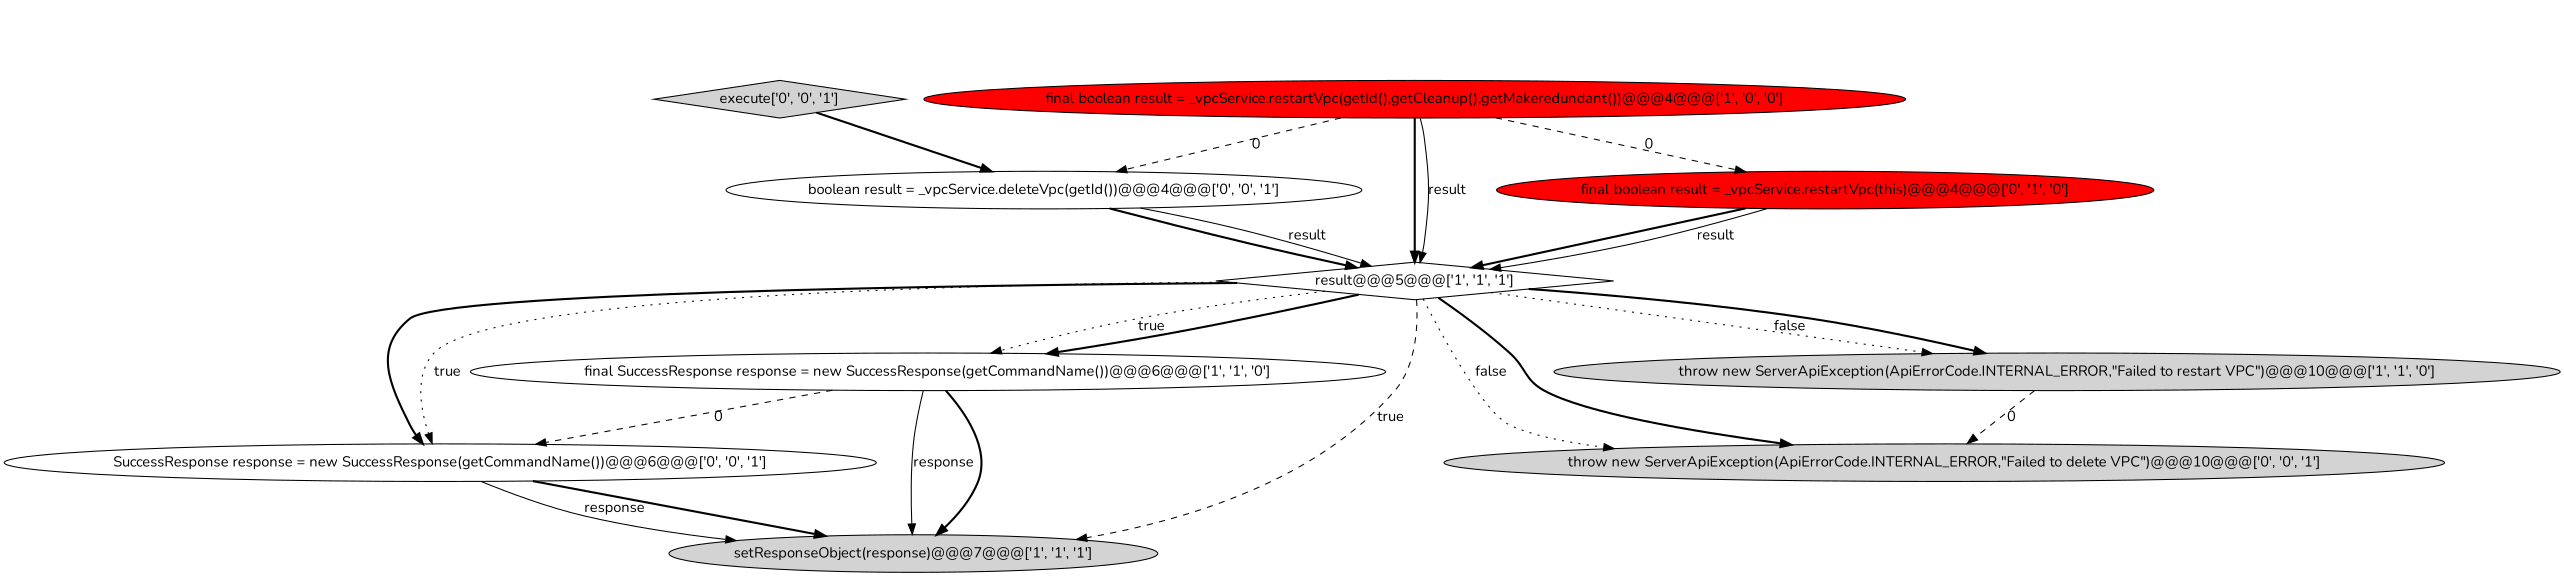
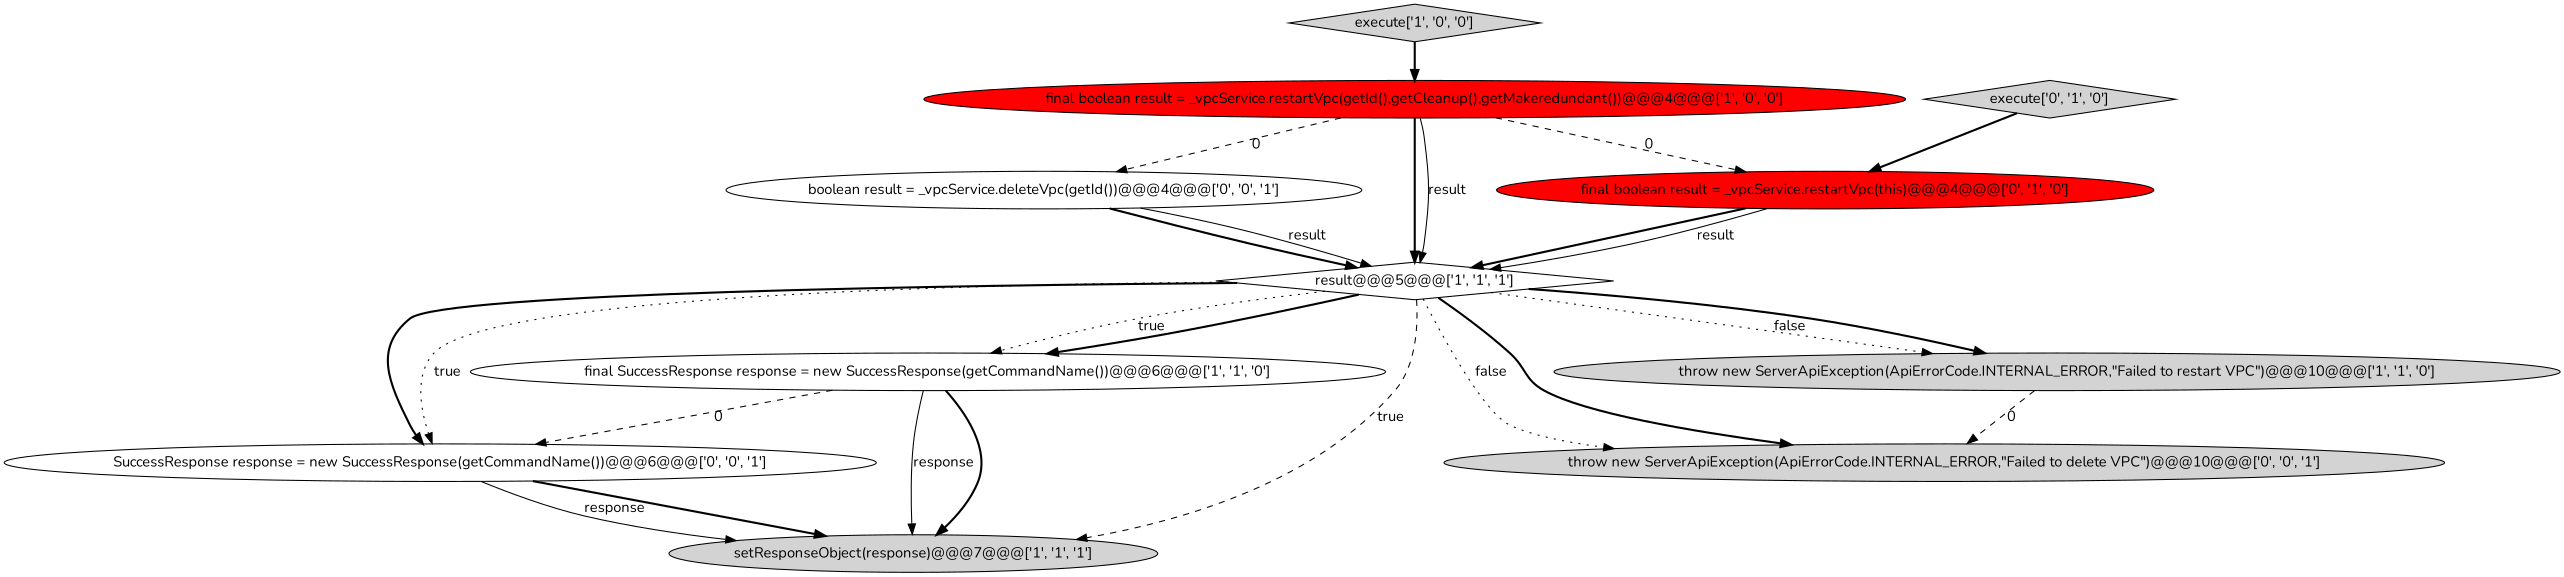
  digraph {
    fontname=Nunito
    node [fillcolor=lightgray fontname=Nunito shape=ellipse style=filled]
    edge [fontname=Nunito style=bold]
    n1 [fillcolor=white label="SuccessResponse response = new SuccessResponse(getCommandName())@@@6@@@['0', '0', '1']"]
    n2 [label="setResponseObject(response)@@@7@@@['1', '1', '1']"]
    n3 [fillcolor=white label="boolean result = _vpcService.deleteVpc(getId())@@@4@@@['0', '0', '1']"]
    n4 [fillcolor=white label="result@@@5@@@['1', '1', '1']" shape=diamond]
    n5 [label="throw new ServerApiException(ApiErrorCode.INTERNAL_ERROR,\"Failed to delete VPC\")@@@10@@@['0', '0', '1']"]
    n6 [fillcolor=white label="final SuccessResponse response = new SuccessResponse(getCommandName())@@@6@@@['1', '1', '0']"]
    n7 [label="throw new ServerApiException(ApiErrorCode.INTERNAL_ERROR,\"Failed to restart VPC\")@@@10@@@['1', '1', '0']"]
    n8 [fillcolor=red label="final boolean result = _vpcService.restartVpc(this)@@@4@@@['0', '1', '0']"]
    n9 [fillcolor=red label="final boolean result = _vpcService.restartVpc(getId(),getCleanup(),getMakeredundant())@@@4@@@['1', '0', '0']"]
-   n12 [label="execute['0', '0', '1']" shape=diamond]
+   n10 [label="execute['1', '0', '0']" shape=diamond]
+   n11 [label="execute['0', '1', '0']" shape=diamond]
    n1 -> n2
    n1 -> n2 [label=response style=solid]
    n3 -> n4
    n3 -> n4 [label=result style=solid]
    n4 -> n1
    n4 -> n1 [label=true style=dotted]
    n4 -> n2 [label=true style=dashed]
    n4 -> n5 [label=false style=dotted]
    n4 -> n5
    n4 -> n6 [label=true style=dotted]
    n4 -> n6
    n4 -> n7 [label=false style=dotted]
    n4 -> n7
    n6 -> n1 [label=0 style=dashed]
    n6 -> n2
    n6 -> n2 [label=response style=solid]
    n7 -> n5 [label=0 style=dashed]
    n8 -> n4
    n8 -> n4 [label=result style=solid]
    n9 -> n3 [label=0 style=dashed]
    n9 -> n4
    n9 -> n4 [label=result style=solid]
    n9 -> n8 [label=0 style=dashed]
-   n12 -> n3
+   n10 -> n9
+   n11 -> n8
  }
